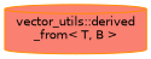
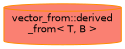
  digraph {
    rankdir=LR
-   n1 [color=darkorange fillcolor=salmon fontname=Helvetica fontsize=10 height=0.2 label="vector_utils::derived\l_from\< T, B \>" shape=cylinder style=filled width=0.4]
+   n1 [color=darkorange fillcolor=salmon fontname=Helvetica fontsize=10 height=0.2 label="vector_from::derived\l_from\< T, B \>" shape=cylinder style=filled width=0.4]
  }
